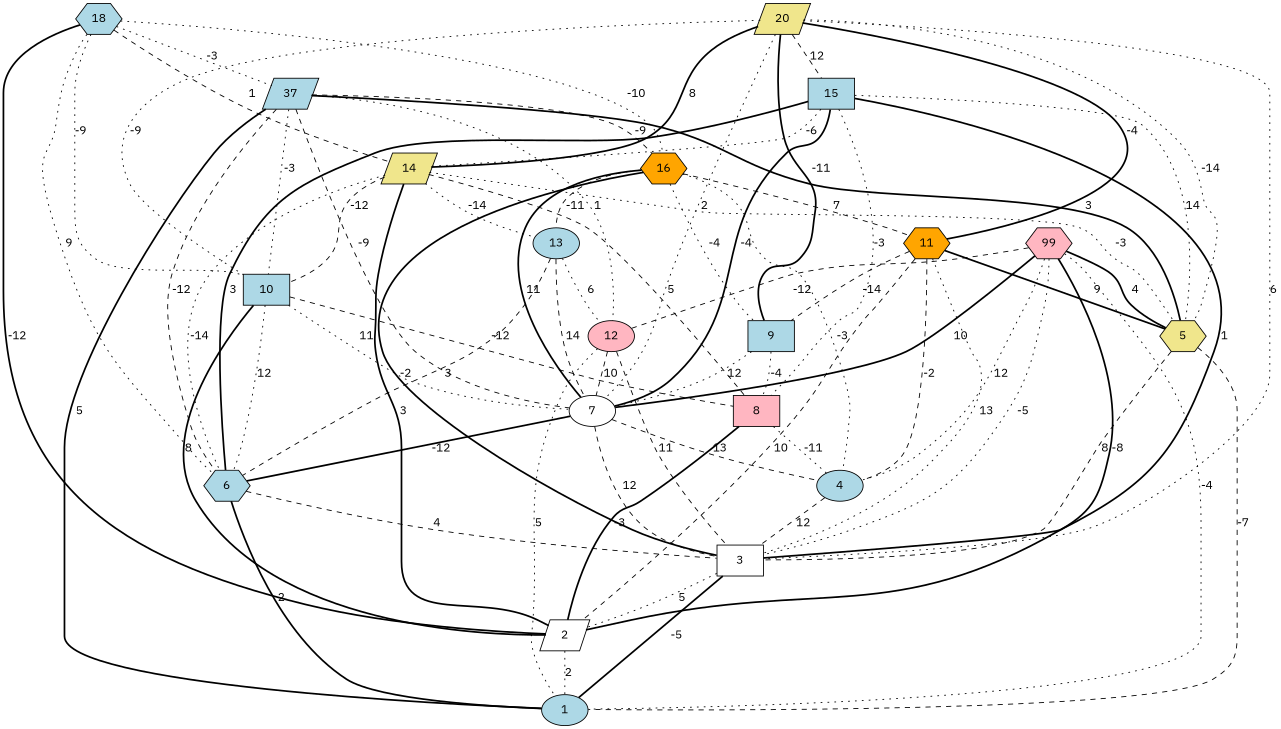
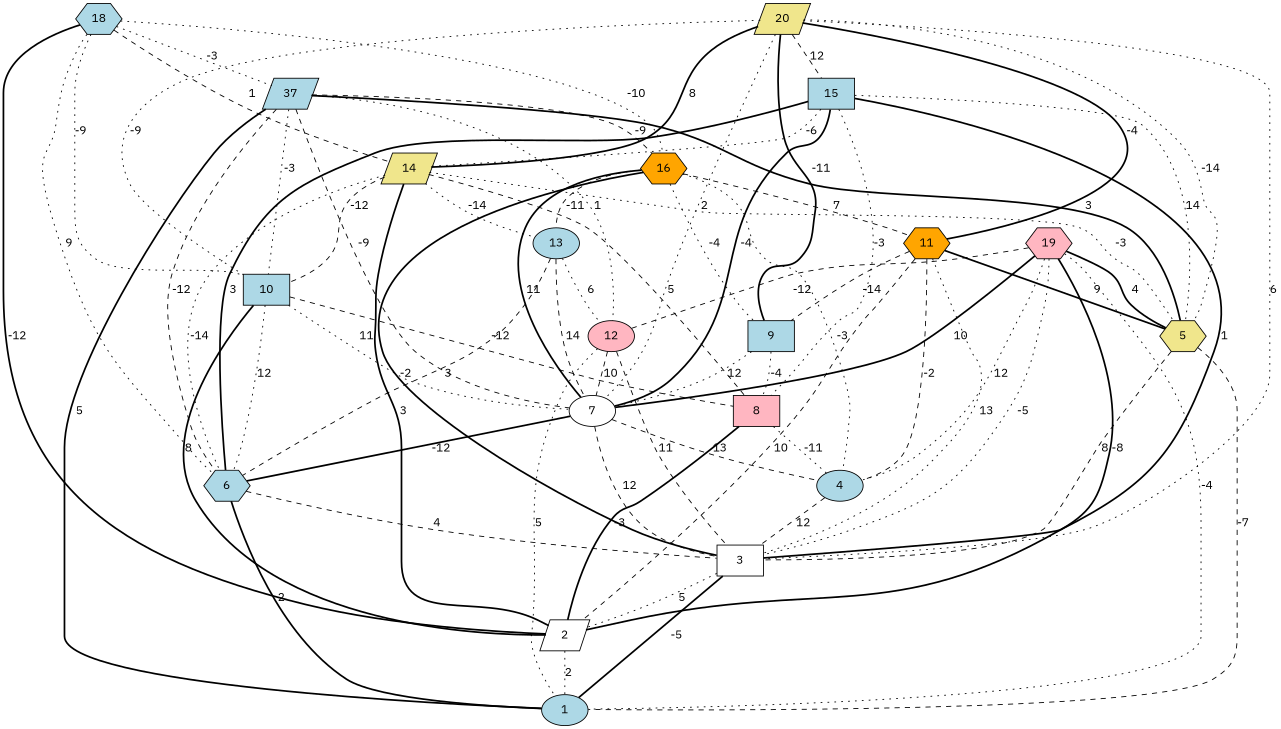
  graph {
    fontname="IBM Plex Sans"
    node [fillcolor=lightblue fontname="IBM Plex Sans" shape=hexagon style=filled]
    edge [fontname="IBM Plex Sans" style=dotted]
    20 [fillcolor=khaki shape=parallelogram]
    3 [fillcolor=white shape=box]
    5 [fillcolor=khaki]
    7 [fillcolor=white shape=ellipse]
    9 [shape=box]
    10 [shape=box]
    11 [fillcolor=orange]
    14 [fillcolor=khaki shape=parallelogram]
    15 [shape=box]
    1 [shape=ellipse]
    2 [fillcolor=white shape=parallelogram]
    4 [shape=ellipse]
    6
    8 [fillcolor=lightpink shape=box]
    13 [shape=ellipse]
    12 [fillcolor=lightpink shape=ellipse]
-   19 [fillcolor=lightpink label=99]
+   19 [fillcolor=lightpink]
    18
    16 [fillcolor=orange]
    n20 [label=37 shape=parallelogram]
    20 -- 3 [label=6]
    20 -- 5 [label=-14]
    20 -- 7 [label=2]
    20 -- 9 [label=-11 style=bold]
    20 -- 10 [label=-9]
    20 -- 11 [label=-4 style=bold]
    20 -- 14 [label=8 style=bold]
    20 -- 15 [label=12 style=dashed]
    3 -- 1 [label=-5 style=bold]
    3 -- 2 [label=5]
    5 -- 3 [label=8 style=dashed]
    5 -- 1 [label=-7 style=dashed]
    7 -- 3 [label=12 style=dashed]
    7 -- 4 [label=13 style=dashed]
    7 -- 6 [label=-12 style=bold]
    9 -- 7 [label=12]
    9 -- 8 [label=-4]
    10 -- 7 [label=11]
    10 -- 2 [label=8 style=bold]
    10 -- 6 [label=12]
    10 -- 8 [label=-12 style=dashed]
    11 -- 3 [label=13]
    11 -- 5 [label=9 style=bold]
    11 -- 9 [label=-14 style=dashed]
    11 -- 2 [label=10 style=dashed]
    11 -- 4 [label=-2 style=dashed]
    14 -- 5 [label=-3]
    14 -- 10 [label=-12 style=dashed]
    14 -- 2 [label=3 style=bold]
    14 -- 6 [label=-14]
    14 -- 8 [label=5 style=dashed]
    14 -- 13 [label=-14]
    15 -- 3 [label=1 style=bold]
    15 -- 5 [label=14]
    15 -- 7 [label=-4 style=bold]
    15 -- 14 [label=-6]
    15 -- 6 [label=3 style=bold]
    15 -- 8 [label=-3]
    2 -- 1 [label=2]
    4 -- 3 [label=12 style=dashed]
    6 -- 3 [label=4 style=dashed]
    6 -- 1 [label=2 style=bold]
    8 -- 2 [label=-3 style=bold]
    8 -- 4 [label=-11]
    13 -- 7 [label=14 style=dashed]
    13 -- 6 [label=3 style=dashed]
    13 -- 12 [label=6]
    12 -- 3 [label=11 style=dashed]
    12 -- 7 [label=10 style=dashed]
    12 -- 1 [label=5]
    19 -- 3 [label=-5]
    19 -- 5 [label=4 style=bold]
    19 -- 7 [label=10 style=bold]
    19 -- 1 [label=-4]
    19 -- 2 [label=-8 style=bold]
    19 -- 4 [label=12]
    19 -- 12 [label=-12 style=dashed]
    18 -- 10 [label=-9]
    18 -- 14 [label=1 style=dashed]
    18 -- 2 [label=-12 style=bold]
    18 -- 6 [label=9]
    18 -- 16 [label=-10]
    18 -- n20 [label=-3]
    16 -- 3 [label=-2 style=bold]
    16 -- 7 [label=11 style=bold]
    16 -- 9 [label=-4]
    16 -- 11 [label=7 style=dashed]
    16 -- 4 [label=-3]
    16 -- 13 [label=-11 style=dashed]
    n20 -- 5 [label=3 style=bold]
    n20 -- 7 [label=-9 style=dashed]
    n20 -- 10 [label=-3]
    n20 -- 1 [label=5 style=bold]
    n20 -- 6 [label=-12 style=dashed]
    n20 -- 12 [label=1]
    n20 -- 16 [label=-9 style=dashed]
  }
